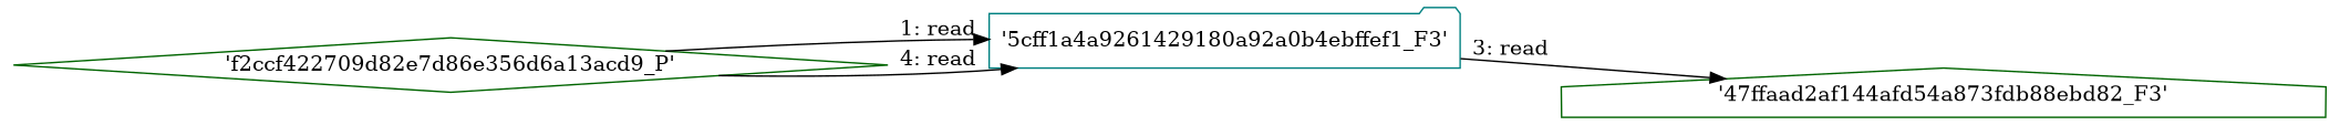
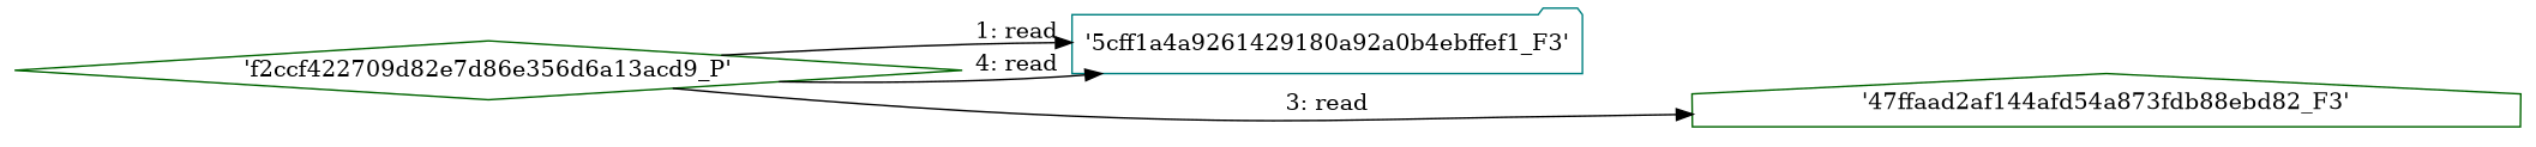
  digraph {
    engine=neato
    fixedsize=false
    fontsize=10
    nodesep=0.3
    rankdir=LR
    ranksep=0
    splines=true
    node [color=darkgreen node_type=file]
    "'5cff1a4a9261429180a92a0b4ebffef1_F3'" [color=teal shape=folder]
    "'f2ccf422709d82e7d86e356d6a13acd9_P'" [node_type=Process shape=diamond]
    "'47ffaad2af144afd54a873fdb88ebd82_F3'" [shape=house]
    "'f2ccf422709d82e7d86e356d6a13acd9_P'" -> "'5cff1a4a9261429180a92a0b4ebffef1_F3'" [label="1: read"]
    "'f2ccf422709d82e7d86e356d6a13acd9_P'" -> "'5cff1a4a9261429180a92a0b4ebffef1_F3'" [label="4: read"]
-   "'5cff1a4a9261429180a92a0b4ebffef1_F3'" -> "'47ffaad2af144afd54a873fdb88ebd82_F3'" [label="3: read"]
+   "'f2ccf422709d82e7d86e356d6a13acd9_P'" -> "'47ffaad2af144afd54a873fdb88ebd82_F3'" [label="3: read"]
  }
